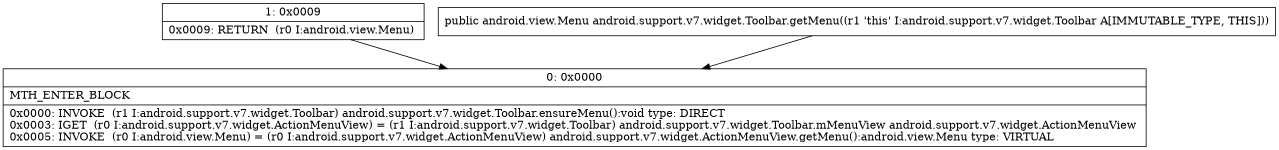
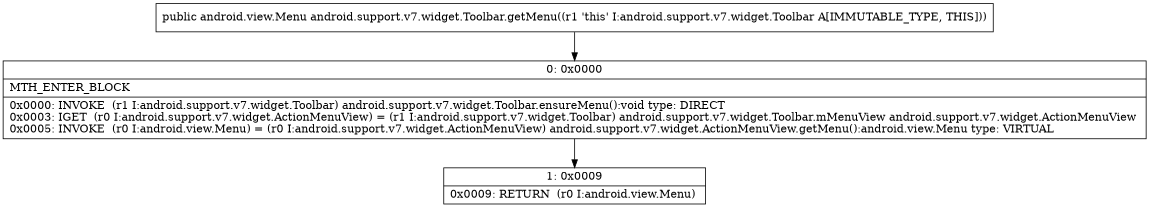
  digraph {
    node [shape=record]
    n1 [label="{0\:\ 0x0000|MTH_ENTER_BLOCK\l|0x0000: INVOKE  (r1 I:android.support.v7.widget.Toolbar) android.support.v7.widget.Toolbar.ensureMenu():void type: DIRECT \l0x0003: IGET  (r0 I:android.support.v7.widget.ActionMenuView) = (r1 I:android.support.v7.widget.Toolbar) android.support.v7.widget.Toolbar.mMenuView android.support.v7.widget.ActionMenuView \l0x0005: INVOKE  (r0 I:android.view.Menu) = (r0 I:android.support.v7.widget.ActionMenuView) android.support.v7.widget.ActionMenuView.getMenu():android.view.Menu type: VIRTUAL \l}"]
    n2 [label="{1\:\ 0x0009|0x0009: RETURN  (r0 I:android.view.Menu) \l}"]
    n3 [label="{public android.view.Menu android.support.v7.widget.Toolbar.getMenu((r1 'this' I:android.support.v7.widget.Toolbar A[IMMUTABLE_TYPE, THIS])) }"]
-   n2 -> n1
+   n1 -> n2
    n3 -> n1
  }
